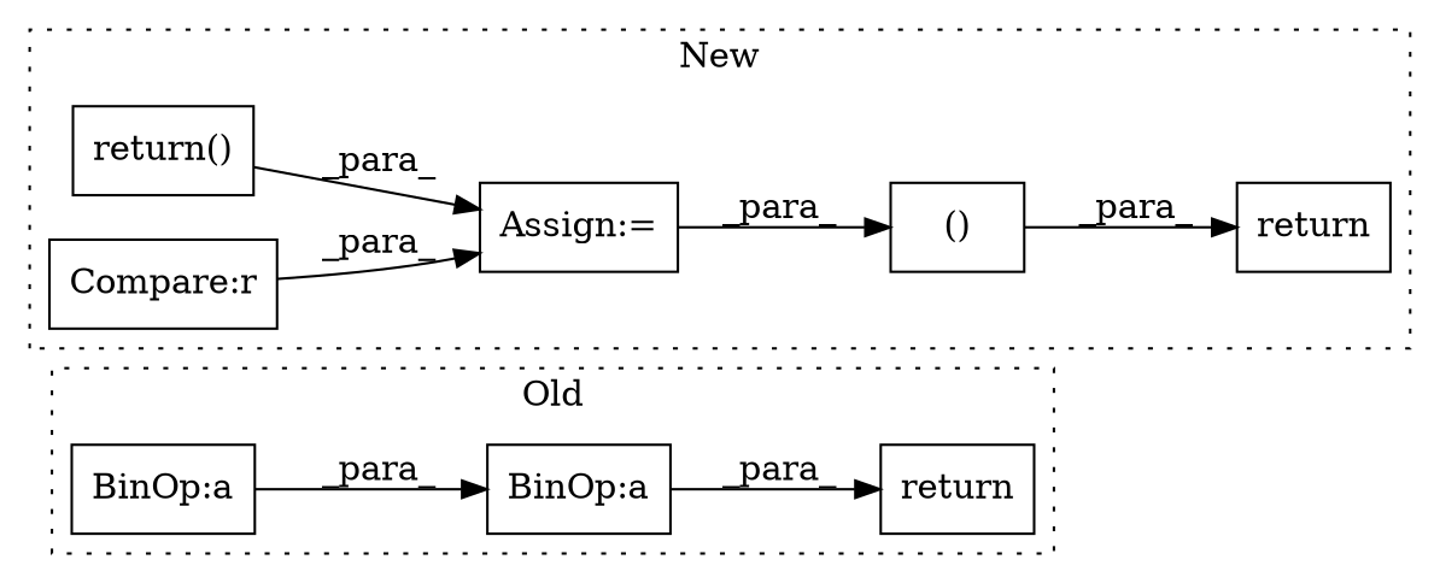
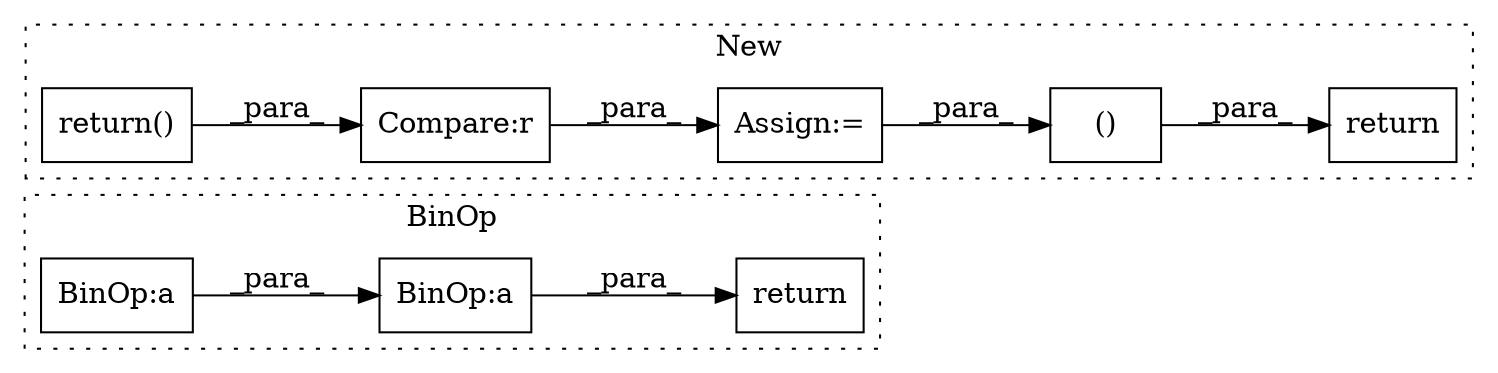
  digraph {
    rankdir=LR
    node [a=93 l=3 shape=box]
    n1 [l=7 label=return s=7998]
    n2 [a=82 label="BinOp:a" s=7885]
    n3 [a=82 label="BinOp:a" s=7808]
    n4 [a=75 l="11,1" label="return()" s="7928,7945"]
    n5 [a=68 label="Assign:=" s=7924]
    n6 [l=7 label=return s=8083]
    n7 [a=54 l=10 label="()" s=8094]
    n8 [a=40 l=27 label="Compare:r" s=7927]
    subgraph cluster_1 {
-     label=Old
+     label=BinOp
      style=dotted
      n1
      n2
      n3
    }
    subgraph cluster_2 {
      label=New
      style=dotted
      n4
      n5
      n6
      n7
      n8
    }
    n2 -> n1 [label=_para_]
    n3 -> n2 [label=_para_]
-   n4 -> n5 [label=_para_]
+   n4 -> n8 [label=_para_]
    n5 -> n7 [label=_para_]
    n7 -> n6 [label=_para_]
    n8 -> n5 [label=_para_]
  }
